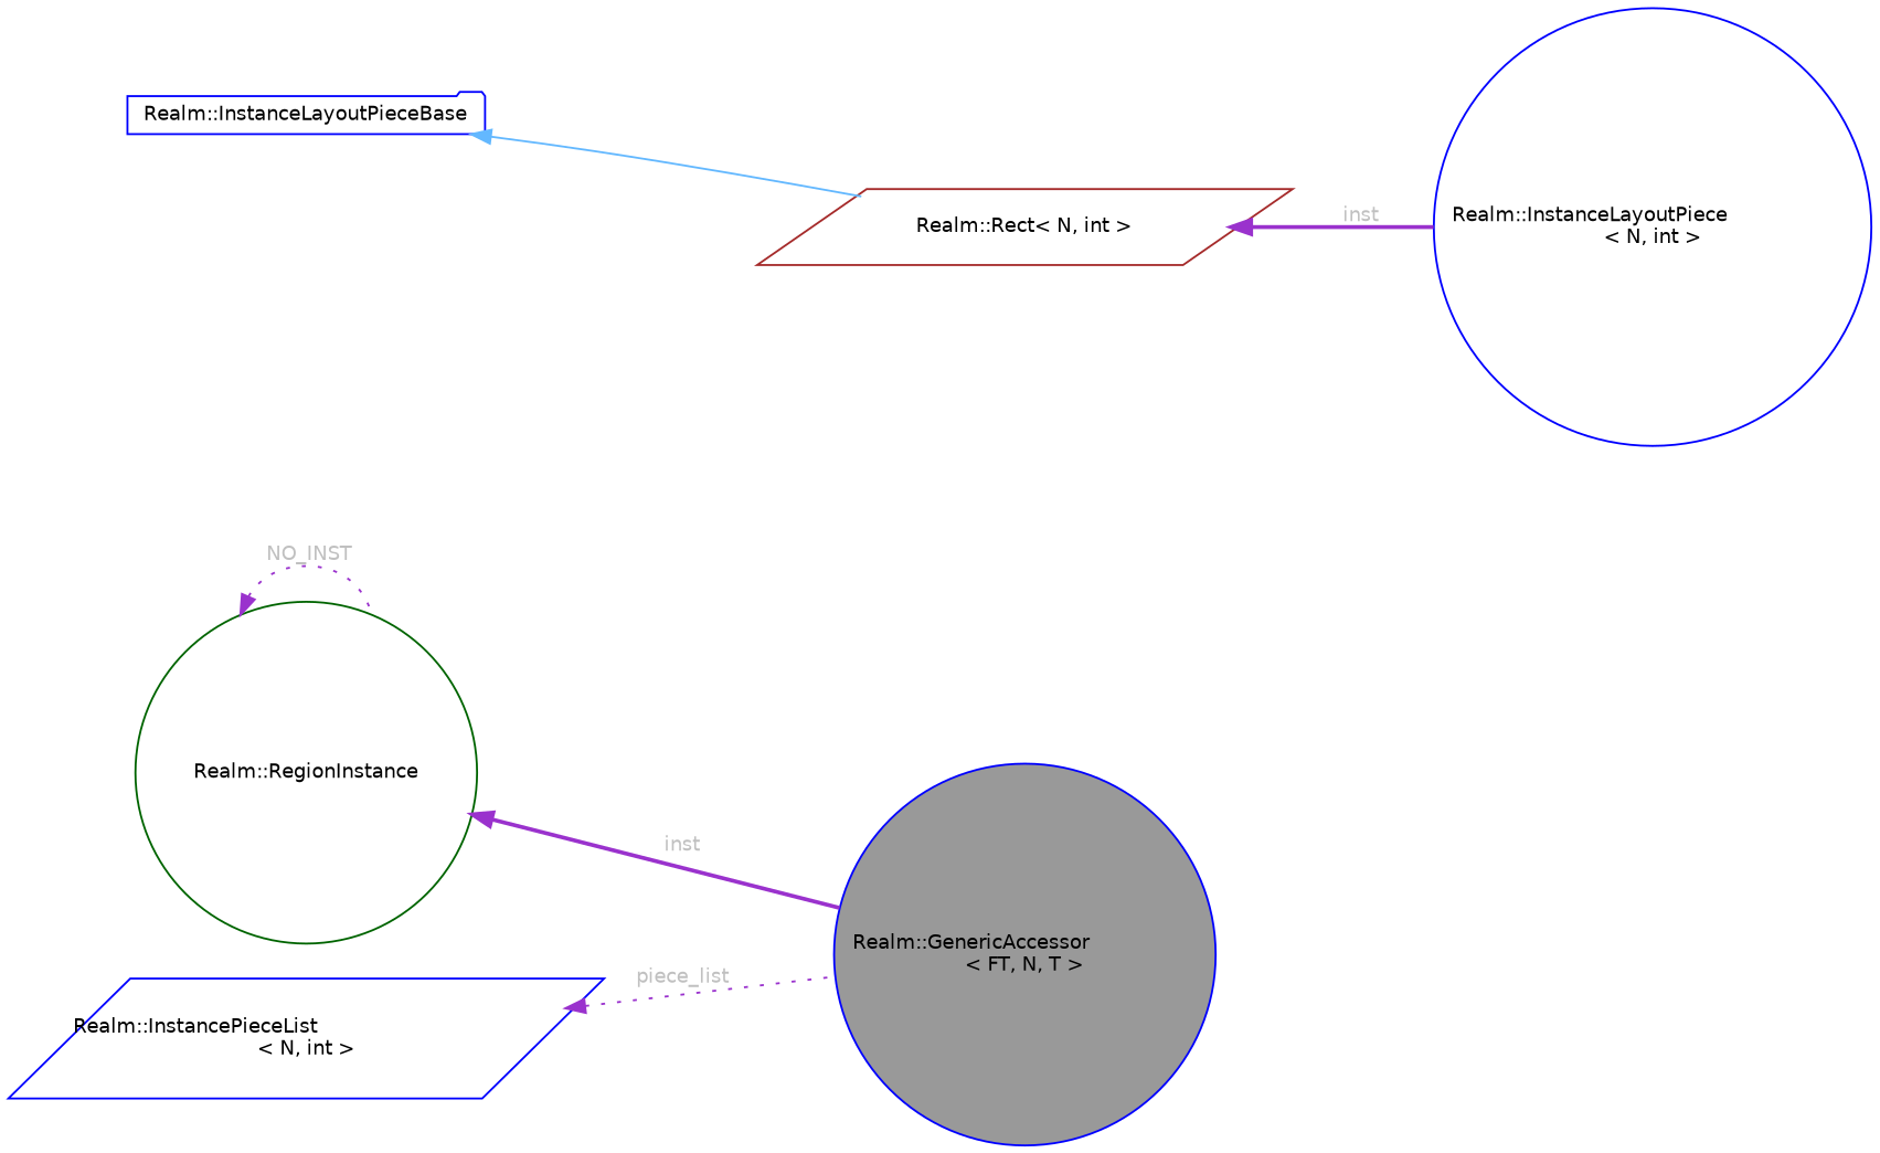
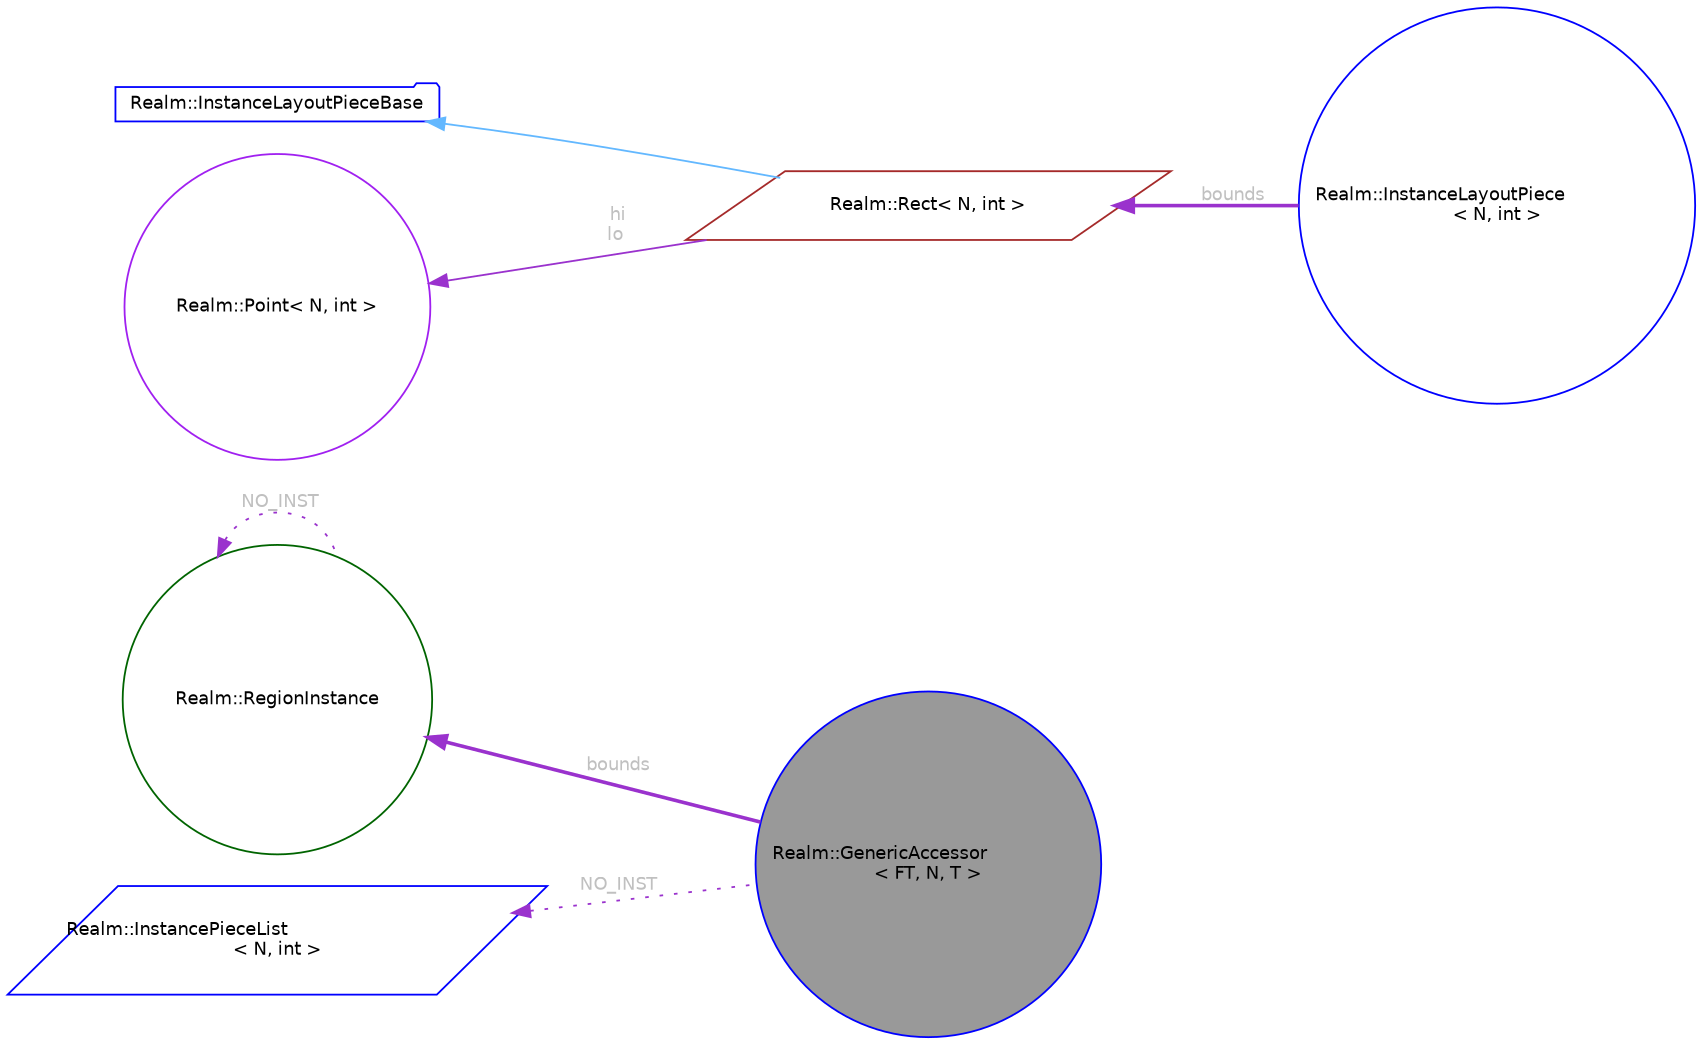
  digraph {
    rankdir=LR
    node [color=blue fillcolor=white fontname=Helvetica fontsize=10 shape=circle style=filled]
    edge [color=darkorchid3 dir=back fontcolor=grey fontname=Helvetica fontsize=10 labelfontname=Helvetica labelfontsize=10 style=bold]
    n1 [fillcolor=grey60 fontcolor=black height=0.2 label="Realm::GenericAccessor\l\< FT, N, T \>" width=0.4]
    n2 [color=darkgreen height=0.2 label="Realm::RegionInstance" width=0.4]
    n3 [height=0.2 label="Realm::InstancePieceList\l\< N, int \>" shape=parallelogram width=0.4]
    n4 [height=0.2 label="Realm::InstanceLayoutPiece\l\< N, int \>" width=0.4]
    n5 [height=0.2 label="Realm::InstanceLayoutPieceBase" shape=folder width=0.4]
    n6 [color=brown height=0.2 label="Realm::Rect\< N, int \>" shape=parallelogram width=0.4]
-   n2 -> n1 [label=" inst"]
+   n7 [color=purple height=0.2 label="Realm::Point\< N, int \>" width=0.4]
+   n2 -> n1 [label=" bounds"]
    n2 -> n2 [label=" NO_INST" style=dotted]
-   n3 -> n1 [label=" piece_list" style=dotted]
+   n3 -> n1 [label=" NO_INST" style=dotted]
    n5 -> n6 [color=steelblue1 style=solid fontcolor=""]
-   n6 -> n4 [label=" inst"]
+   n6 -> n4 [label=" bounds"]
+   n7 -> n6 [label=" hi\nlo" style=solid]
  }
